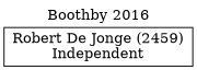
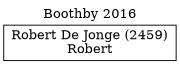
  digraph {
    label="Boothby 2016"
    labelloc=t
    mclimit=10
    rankdir=LR
-   n1 [label="Robert De Jonge (2459)\nIndependent" shape=box]
+   n1 [label="Robert De Jonge (2459)\nRobert" shape=box]
  }
